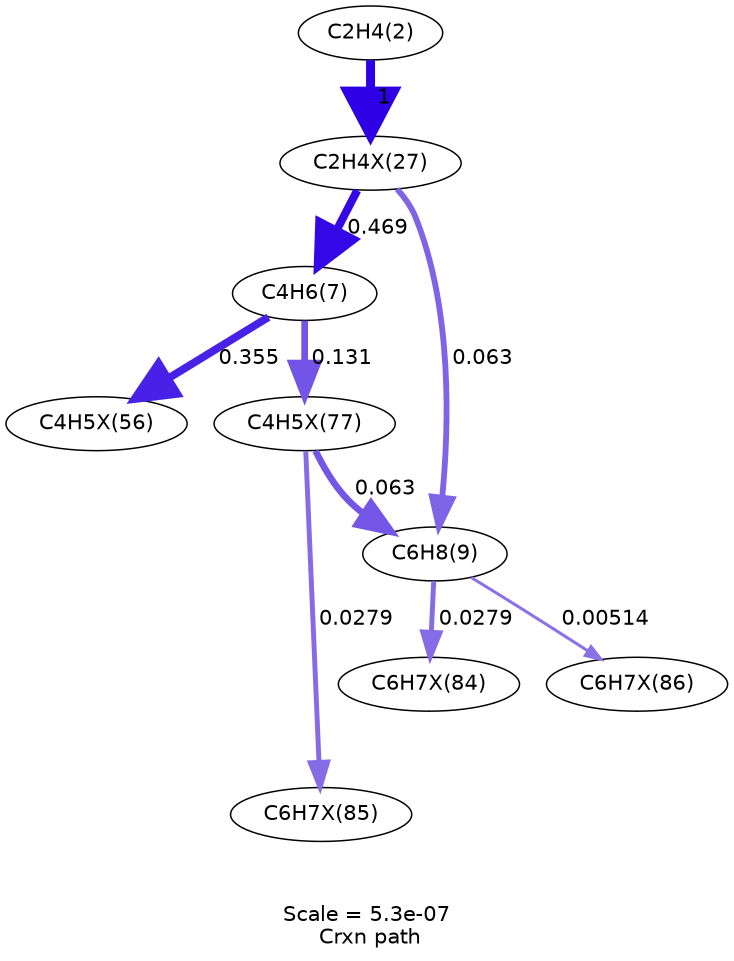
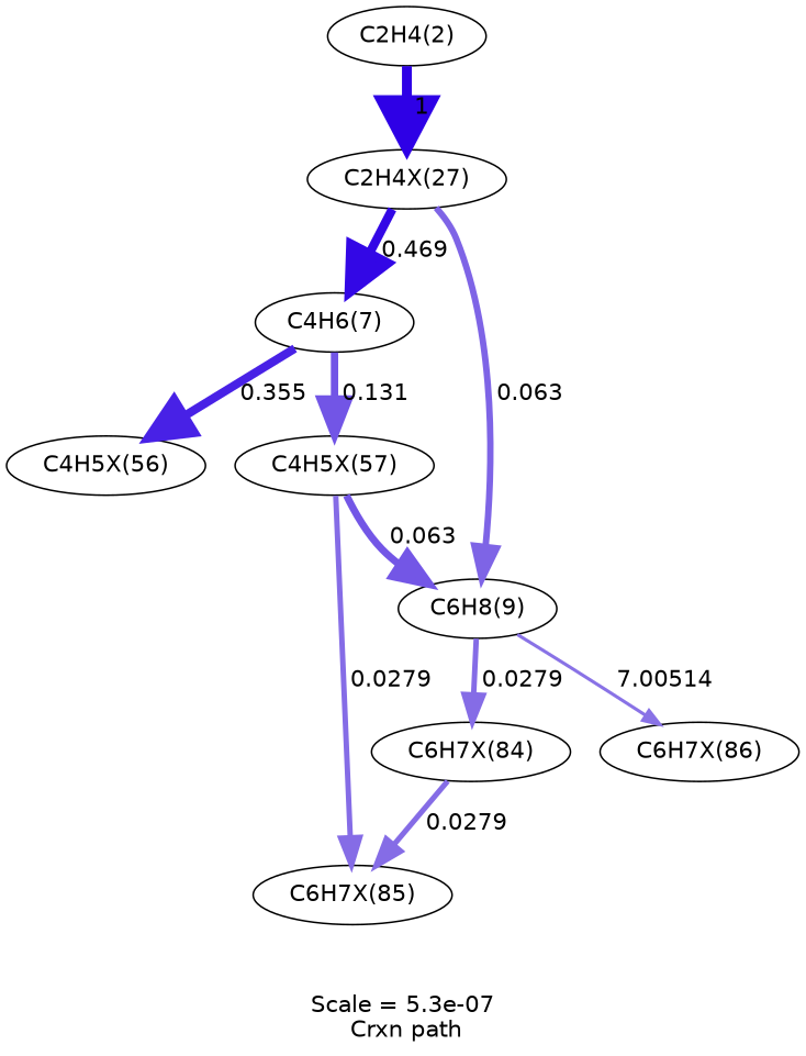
  digraph {
    fontname=Helvetica
    label="Scale = 5.3e-07\l Crxn path"
    node [fontname=Helvetica]
    edge [arrowsize=1.65 color="0.7, 0.528, 0.9" fontname=Helvetica style="setlinewidth(3.3)"]
    n1 [label="C2H4(2)"]
    n2 [label="C2H4X(27)"]
    n3 [label="C4H6(7)"]
    n4 [label="C6H8(9)"]
-   n5 [label="C4H5X(77)"]
+   n5 [label="C4H5X(57)"]
    n6 [label="C4H5X(56)"]
    n7 [label="C6H7X(86)"]
    n8 [label="C6H7X(84)"]
    n9 [label="C6H7X(85)"]
    n1 -> n2 [arrowsize=3 color="0.7, 1.5, 0.9" label=" 1" style="setlinewidth(6)"]
    n2 -> n3 [arrowsize=2.71 color="0.7, 0.969, 0.9" label=" 0.469" style="setlinewidth(5.43)"]
    n2 -> n4 [arrowsize=1.96 color="0.7, 0.563, 0.9" label=" 0.063" style="setlinewidth(3.91)"]
    n3 -> n5 [arrowsize=2.23 color="0.7, 0.631, 0.9" label=" 0.131" style="setlinewidth(4.47)"]
    n3 -> n6 [arrowsize=2.61 color="0.7, 0.855, 0.9" label=" 0.355" style="setlinewidth(5.22)"]
-   n4 -> n7 [arrowsize=1.01 color="0.7, 0.505, 0.9" label=" 0.00514" style="setlinewidth(2.02)"]
+   n4 -> n7 [arrowsize=1.01 color="0.7, 0.505, 0.9" label=" 7.00514" style="setlinewidth(2.02)"]
    n4 -> n8 [label=" 0.0279"]
    n5 -> n4 [arrowsize=2.22 color="0.7, 0.626, 0.9" label=" 0.063" style="setlinewidth(4.44)"]
    n5 -> n9 [label=" 0.0279"]
+   n8 -> n9 [label=" 0.0279"]
  }
